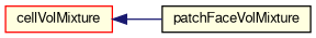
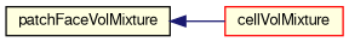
  digraph {
    rankdir=LR
    node [fillcolor=lightyellow fontname=FreeSans fontsize=10 shape=record style=filled]
    n1 [color=black fontcolor=black height=0.2 label=patchFaceVolMixture width=0.4]
    n2 [color=red height=0.2 label=cellVolMixture width=0.4]
-   n2 -> n1 [color=midnightblue dir=back fontname=FreeSans fontsize=10 labelfontname=FreeSans labelfontsize=10 style=solid]
+   n1 -> n2 [color=midnightblue dir=back fontname=FreeSans fontsize=10 labelfontname=FreeSans labelfontsize=10 style=solid]
  }
